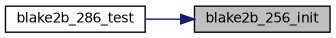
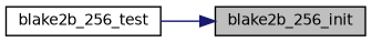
  digraph {
    rankdir=RL
    fontname="DejaVu Sans"
    node [color=black fontname="DejaVu Sans" fontsize=10 shape=record style=filled]
    n1 [fillcolor=grey75 fontcolor=black height=0.2 label=blake2b_256_init width=0.4]
-   n2 [fillcolor=white height=0.2 label=blake2b_286_test width=0.4]
+   n2 [fillcolor=white height=0.2 label=blake2b_256_test width=0.4]
    n1 -> n2 [color=midnightblue dir=back fontname="DejaVu Sans" fontsize=10 labelfontname=Helvetica labelfontsize=10 style=solid]
  }
